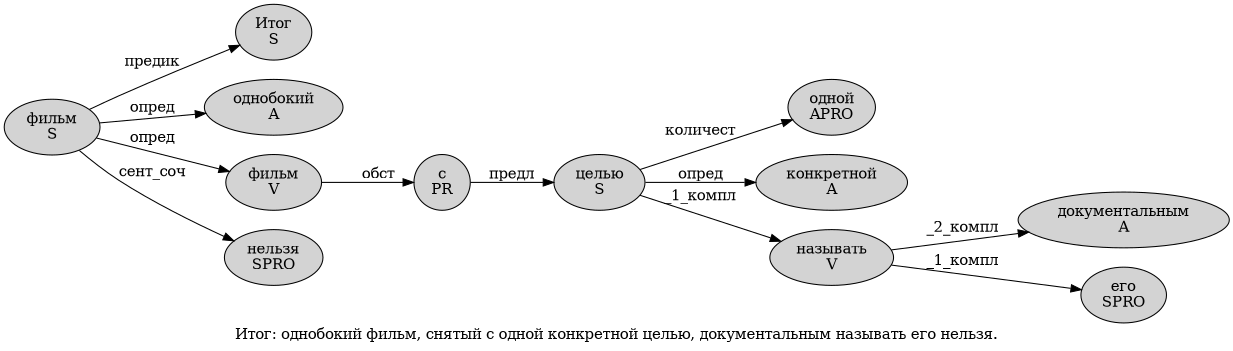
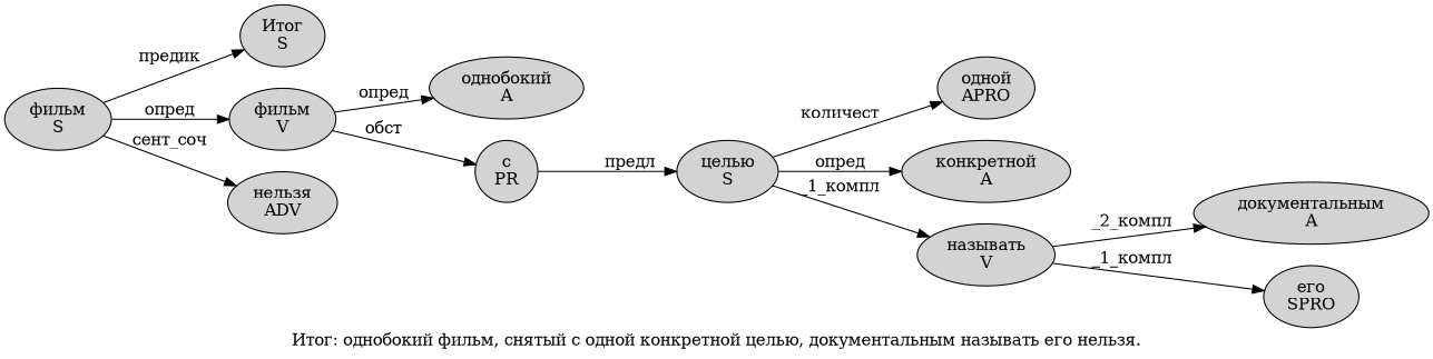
  digraph {
    label="Итог: однобокий фильм, снятый с одной конкретной целью, документальным называть его нельзя."
    rankdir=LR
    node [fillcolor=lightgray penwidth=1 shape=ellipse style=filled]
    n1 [label="Итог\nS"]
    n2 [label="однобокий\nA"]
    n3 [label="фильм\nS"]
    n4 [label="фильм\nV"]
-   n5 [label="нельзя\nSPRO"]
+   n5 [label="нельзя\nADV"]
    n6 [label="с\nPR"]
    n7 [label="целью\nS"]
    n8 [label="одной\nAPRO"]
    n9 [label="конкретной\nA"]
    n10 [label="называть\nV"]
    n11 [label="документальным\nA"]
    n12 [label="его\nSPRO"]
    n3 -> n1 [label="предик"]
-   n3 -> n2 [label="опред"]
+   n4 -> n2 [label="опред"]
    n3 -> n4 [label="опред"]
    n3 -> n5 [label="сент_соч"]
    n4 -> n6 [label="обст"]
    n6 -> n7 [label="предл"]
    n7 -> n8 [label="количест"]
    n7 -> n9 [label="опред"]
    n7 -> n10 [label="_1_компл"]
    n10 -> n11 [label="_2_компл"]
    n10 -> n12 [label="_1_компл"]
  }
